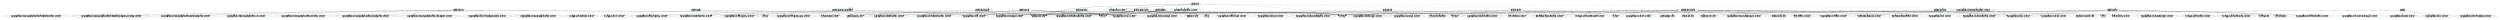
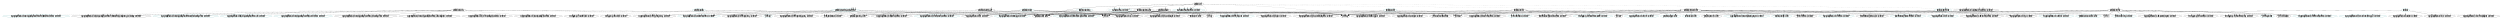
  digraph {
    fontname="DejaVu Serif"
    node [color=black fontname="DejaVu Serif"]
    edge [arrowhead=vee fontname="DejaVu Serif" style=solid]
    petclinic [color=teal]
    "java.lang"
    "org.springframework.boot (not found)"
    "org.springframework.boot.autoconfigure (not found)"
    "org.springframework.boot.web.servlet.support (not found)" [color=teal]
    "org.springframework.context (not found)"
    "petclinic.config" [color=teal]
-   "io.swagger.v3.oas.models (not found)" [label="io.swagger.v3.oas.util (not found)"]
+   "io.swagger.v3.oas.models (not found)"
    "io.swagger.v3.oas.models.info (not found)"
    "java.util"
    "org.springframework.context.annotation (not found)" [color=teal]
    "petclinic.mapper"
    "java.time"
    "org.springframework.beans.factory.annotation (not found)" [color=teal]
    "petclinic.model (main)"
    "petclinic.rest.dto (main)"
    "org.springframework.stereotype (not found)" [color=teal]
    "petclinic.model" [color=teal]
    "com.fasterxml.jackson.annotation (not found)"
    "javax.persistence (not found)"
    "javax.xml.bind.annotation"
    "org.springframework.beans.support (not found)"
    "org.springframework.core.style (not found)"
    "petclinic.repository" [color=teal]
    "org.springframework.dao (not found)"
    "petclinic.repository.jdbc"
    "java.sql"
    "javax.sql" [color=teal]
    "javax.transaction (not found)" [color=teal]
    "org.springframework.data.jdbc.core (not found)" [color=teal]
    "org.springframework.jdbc.core (not found)"
    "org.springframework.jdbc.core.namedparam (not found)"
    "org.springframework.jdbc.core.simple (not found)"
    "org.springframework.orm (not found)"
    "petclinic.repository (main)"
    "petclinic.util (main)"
    "petclinic.repository.jpa"
    "petclinic.repository.springdatajpa" [color=teal]
    "org.springframework.data.jpa.repository (not found)"
    "org.springframework.data.repository (not found)"
    "org.springframework.data.repository.query (not found)"
    "petclinic.rest.advice" [color=teal]
    "com.fasterxml.jackson.core (not found)"
    "com.fasterxml.jackson.databind (not found)" [color=teal]
    "org.springframework.http (not found)"
    "petclinic.rest.controller (main)" [color=teal]
    "org.springframework.util (not found)" [color=teal]
    "org.springframework.validation (not found)" [color=teal]
    "org.springframework.web.bind (not found)" [color=teal]
    "org.springframework.web.bind.annotation (not found)"
    "org.springframework.web.context.request (not found)"
    "petclinic.rest.api"
    "io.swagger.v3.oas.annotations (not found)"
    "io.swagger.v3.oas.annotations.tags (not found)"
    "java.io"
    "java.lang.invoke" [color=teal]
    "java.util.function"
    "javax.servlet.http (not found)" [color=teal]
    "javax.validation (not found)"
    "org.springframework.validation.annotation (not found)" [color=teal]
    "petclinic.rest.controller"
    "java.net"
    "petclinic.mapper (main)" [color=teal]
    "petclinic.rest.api (main)" [color=teal]
    n65 [color=teal label="main.service (main)"]
    "org.springframework.security.access.prepost (not found)" [color=teal]
    "org.springframework.web.util (not found)" [color=teal]
    "petclinic.rest.dto"
    "io.swagger.v3.oas.annotations.media (not found)" [color=teal]
    "org.springframework.format.annotation (not found)"
    "petclinic.security"
    "org.springframework.boot.autoconfigure.condition (not found)"
    "org.springframework.security.config.annotation (not found)"
    "org.springframework.security.config.annotation.authentication.builders (not found)" [color=teal]
    "org.springframework.security.config.annotation.authentication.configurers.provisioning (not found)"
    "org.springframework.security.config.annotation.method.configuration (not found)" [color=teal]
    "org.springframework.security.config.annotation.web (not found)" [color=teal]
    "org.springframework.security.config.annotation.web.builders (not found)" [color=teal]
    "org.springframework.security.config.annotation.web.configuration (not found)"
    "org.springframework.security.config.annotation.web.configurers (not found)"
    "petclinic.service" [color=teal]
    "org.springframework.cache.annotation (not found)"
    "org.springframework.transaction.annotation (not found)" [color=teal]
    "petclinic.util"
    "org.aspectj.lang (not found)" [color=teal]
    "org.aspectj.lang.annotation (not found)" [color=teal]
    "org.springframework.jmx.export.annotation (not found)"
    petclinic -> "java.lang" [arrowhead=odot]
    petclinic -> "org.springframework.boot (not found)" [arrowhead=normal]
    petclinic -> "org.springframework.boot.autoconfigure (not found)" [arrowhead=odot style=dotted]
    petclinic -> "org.springframework.boot.web.servlet.support (not found)" [style=dotted]
    petclinic -> "org.springframework.context (not found)" [arrowhead=normal style=dotted]
    "petclinic.config" -> "java.lang" [arrowhead=odot style=dotted]
    "petclinic.config" -> "io.swagger.v3.oas.models (not found)" [style=dotted]
    "petclinic.config" -> "io.swagger.v3.oas.models.info (not found)" [style=dotted]
    "petclinic.config" -> "java.util"
    "petclinic.config" -> "org.springframework.context.annotation (not found)" [arrowhead=odot style=dotted]
    "petclinic.mapper" -> "java.lang" [arrowhead=odot]
    "petclinic.mapper" -> "java.util" [arrowhead=normal]
    "petclinic.mapper" -> "java.time" [arrowhead=odot style=dashed]
    "petclinic.mapper" -> "org.springframework.beans.factory.annotation (not found)" [arrowhead=normal style=dotted]
    "petclinic.mapper" -> "petclinic.model (main)" [arrowhead=normal style=dotted]
    "petclinic.mapper" -> "petclinic.rest.dto (main)" [style=dashed]
    "petclinic.mapper" -> "org.springframework.stereotype (not found)"
    "petclinic.model" -> "java.lang" [arrowhead=normal style=dashed]
    "petclinic.model" -> "java.util" [arrowhead=odot style=dashed]
    "petclinic.model" -> "java.time" [style=dotted]
    "petclinic.model" -> "com.fasterxml.jackson.annotation (not found)" [style=dashed]
    "petclinic.model" -> "javax.persistence (not found)" [arrowhead=odot style=dotted]
    "petclinic.model" -> "javax.xml.bind.annotation" [arrowhead=odot style=dashed]
    "petclinic.model" -> "org.springframework.beans.support (not found)" [arrowhead=normal style=dashed]
    "petclinic.model" -> "org.springframework.core.style (not found)" [arrowhead=odot]
    "petclinic.repository" -> "java.lang" [arrowhead=odot style=dotted]
    "petclinic.repository" -> "java.util" [arrowhead=normal style=dotted]
    "petclinic.repository" -> "petclinic.model (main)" [arrowhead=normal]
    "petclinic.repository" -> "org.springframework.dao (not found)"
    "petclinic.repository.jdbc" -> "java.lang"
    "petclinic.repository.jdbc" -> "java.util" [arrowhead=odot style=dotted]
    "petclinic.repository.jdbc" -> "org.springframework.context.annotation (not found)" [style=dashed]
    "petclinic.repository.jdbc" -> "java.time" [style=dotted]
    "petclinic.repository.jdbc" -> "org.springframework.beans.factory.annotation (not found)" [arrowhead=odot]
    "petclinic.repository.jdbc" -> "petclinic.model (main)" [arrowhead=normal style=dashed]
    "petclinic.repository.jdbc" -> "org.springframework.stereotype (not found)" [arrowhead=normal]
    "petclinic.repository.jdbc" -> "org.springframework.dao (not found)" [arrowhead=odot]
    "petclinic.repository.jdbc" -> "java.sql" [arrowhead=odot]
    "petclinic.repository.jdbc" -> "javax.sql" [arrowhead=odot style=dotted]
    "petclinic.repository.jdbc" -> "javax.transaction (not found)" [arrowhead=odot style=dashed]
    "petclinic.repository.jdbc" -> "org.springframework.data.jdbc.core (not found)" [style=dotted]
    "petclinic.repository.jdbc" -> "org.springframework.jdbc.core (not found)" [style=dashed]
    "petclinic.repository.jdbc" -> "org.springframework.jdbc.core.namedparam (not found)" [arrowhead=normal style=dotted]
    "petclinic.repository.jdbc" -> "org.springframework.jdbc.core.simple (not found)" [arrowhead=normal]
    "petclinic.repository.jdbc" -> "org.springframework.orm (not found)" [style=dashed]
    "petclinic.repository.jdbc" -> "petclinic.repository (main)" [arrowhead=odot]
    "petclinic.repository.jdbc" -> "petclinic.util (main)" [arrowhead=normal style=dashed]
    "petclinic.repository.jpa" -> "java.lang" [arrowhead=normal style=dotted]
    "petclinic.repository.jpa" -> "java.util" [arrowhead=normal style=dashed]
    "petclinic.repository.jpa" -> "org.springframework.context.annotation (not found)" [style=dashed]
    "petclinic.repository.jpa" -> "petclinic.model (main)" [style=dotted]
    "petclinic.repository.jpa" -> "org.springframework.stereotype (not found)" [arrowhead=normal]
    "petclinic.repository.jpa" -> "javax.persistence (not found)" [arrowhead=normal style=dotted]
    "petclinic.repository.jpa" -> "org.springframework.dao (not found)" [arrowhead=odot]
    "petclinic.repository.jpa" -> "petclinic.repository (main)" [arrowhead=normal style=dotted]
    "petclinic.repository.springdatajpa" -> "java.lang" [arrowhead=odot style=dotted]
    "petclinic.repository.springdatajpa" -> "java.util" [style=dotted]
    "petclinic.repository.springdatajpa" -> "org.springframework.context.annotation (not found)" [style=dashed]
    "petclinic.repository.springdatajpa" -> "petclinic.model (main)" [style=dotted]
    "petclinic.repository.springdatajpa" -> "javax.persistence (not found)" [arrowhead=odot style=dotted]
    "petclinic.repository.springdatajpa" -> "org.springframework.dao (not found)" [arrowhead=normal]
    "petclinic.repository.springdatajpa" -> "petclinic.repository (main)"
    "petclinic.repository.springdatajpa" -> "org.springframework.data.jpa.repository (not found)" [arrowhead=normal]
    "petclinic.repository.springdatajpa" -> "org.springframework.data.repository (not found)"
    "petclinic.repository.springdatajpa" -> "org.springframework.data.repository.query (not found)" [arrowhead=odot]
    "petclinic.rest.advice" -> "java.lang"
    "petclinic.rest.advice" -> "com.fasterxml.jackson.core (not found)" [arrowhead=odot style=dashed]
    "petclinic.rest.advice" -> "com.fasterxml.jackson.databind (not found)" [style=dashed]
    "petclinic.rest.advice" -> "org.springframework.http (not found)" [arrowhead=normal style=dotted]
    "petclinic.rest.advice" -> "petclinic.rest.controller (main)" [style=dashed]
    "petclinic.rest.advice" -> "org.springframework.util (not found)" [style=dashed]
    "petclinic.rest.advice" -> "org.springframework.validation (not found)" [style=dashed]
    "petclinic.rest.advice" -> "org.springframework.web.bind (not found)" [style=dotted]
    "petclinic.rest.advice" -> "org.springframework.web.bind.annotation (not found)" [arrowhead=normal style=dotted]
    "petclinic.rest.advice" -> "org.springframework.web.context.request (not found)" [arrowhead=odot style=dotted]
    "petclinic.rest.api" -> "java.lang" [style=dashed]
    "petclinic.rest.api" -> "java.util" [style=dashed]
    "petclinic.rest.api" -> "petclinic.rest.dto (main)" [arrowhead=odot]
    "petclinic.rest.api" -> "org.springframework.http (not found)" [arrowhead=odot]
    "petclinic.rest.api" -> "org.springframework.web.bind.annotation (not found)" [style=dotted]
    "petclinic.rest.api" -> "org.springframework.web.context.request (not found)"
    "petclinic.rest.api" -> "io.swagger.v3.oas.annotations (not found)" [arrowhead=odot style=dotted]
    "petclinic.rest.api" -> "io.swagger.v3.oas.annotations.tags (not found)" [arrowhead=odot style=dashed]
    "petclinic.rest.api" -> "java.io" [arrowhead=odot]
    "petclinic.rest.api" -> "java.lang.invoke" [arrowhead=normal]
    "petclinic.rest.api" -> "java.util.function" [arrowhead=normal style=dashed]
    "petclinic.rest.api" -> "javax.servlet.http (not found)"
    "petclinic.rest.api" -> "javax.validation (not found)" [arrowhead=odot style=dashed]
    "petclinic.rest.api" -> "org.springframework.validation.annotation (not found)"
    "petclinic.rest.controller" -> "java.lang"
    "petclinic.rest.controller" -> "java.util" [arrowhead=odot style=dashed]
    "petclinic.rest.controller" -> "java.time" [style=dotted]
    "petclinic.rest.controller" -> "org.springframework.beans.factory.annotation (not found)" [arrowhead=odot style=dashed]
    "petclinic.rest.controller" -> "petclinic.model (main)" [arrowhead=normal style=dashed]
    "petclinic.rest.controller" -> "petclinic.rest.dto (main)" [arrowhead=normal style=dotted]
    "petclinic.rest.controller" -> "com.fasterxml.jackson.annotation (not found)" [style=dashed]
    "petclinic.rest.controller" -> "javax.transaction (not found)" [arrowhead=normal style=dotted]
    "petclinic.rest.controller" -> "com.fasterxml.jackson.core (not found)" [arrowhead=normal style=dotted]
    "petclinic.rest.controller" -> "com.fasterxml.jackson.databind (not found)" [arrowhead=odot]
    "petclinic.rest.controller" -> "org.springframework.http (not found)"
    "petclinic.rest.controller" -> "org.springframework.util (not found)" [arrowhead=normal style=dashed]
    "petclinic.rest.controller" -> "org.springframework.validation (not found)" [style=dashed]
    "petclinic.rest.controller" -> "org.springframework.web.bind.annotation (not found)" [style=dotted]
    "petclinic.rest.controller" -> "java.io" [style=dashed]
    "petclinic.rest.controller" -> "javax.servlet.http (not found)" [arrowhead=odot style=dashed]
    "petclinic.rest.controller" -> "java.net"
    "petclinic.rest.controller" -> "petclinic.mapper (main)" [arrowhead=normal style=dotted]
    "petclinic.rest.controller" -> "petclinic.rest.api (main)" [arrowhead=odot]
    "petclinic.rest.controller" -> n65 [arrowhead=odot]
    "petclinic.rest.controller" -> "org.springframework.security.access.prepost (not found)" [arrowhead=normal style=dashed]
    "petclinic.rest.controller" -> "org.springframework.web.util (not found)"
    "petclinic.rest.dto" -> "java.lang" [arrowhead=normal style=dashed]
    "petclinic.rest.dto" -> "java.util" [arrowhead=odot]
    "petclinic.rest.dto" -> "java.time" [arrowhead=odot]
    "petclinic.rest.dto" -> "com.fasterxml.jackson.annotation (not found)" [arrowhead=normal style=dotted]
    "petclinic.rest.dto" -> "javax.validation (not found)"
    "petclinic.rest.dto" -> "java.net" [arrowhead=odot style=dashed]
    "petclinic.rest.dto" -> "io.swagger.v3.oas.annotations.media (not found)" [arrowhead=odot]
    "petclinic.rest.dto" -> "org.springframework.format.annotation (not found)" [arrowhead=odot style=dashed]
    "petclinic.security" -> "java.lang" [arrowhead=odot style=dashed]
    "petclinic.security" -> "org.springframework.context.annotation (not found)" [arrowhead=normal style=dotted]
    "petclinic.security" -> "org.springframework.beans.factory.annotation (not found)" [arrowhead=normal style=dotted]
    "petclinic.security" -> "org.springframework.stereotype (not found)" [arrowhead=normal style=dotted]
    "petclinic.security" -> "javax.sql" [arrowhead=odot style=dashed]
    "petclinic.security" -> "org.springframework.boot.autoconfigure.condition (not found)" [style=dotted]
    "petclinic.security" -> "org.springframework.security.config.annotation (not found)" [style=dashed]
    "petclinic.security" -> "org.springframework.security.config.annotation.authentication.builders (not found)" [style=dotted]
    "petclinic.security" -> "org.springframework.security.config.annotation.authentication.configurers.provisioning (not found)"
    "petclinic.security" -> "org.springframework.security.config.annotation.method.configuration (not found)" [arrowhead=normal]
    "petclinic.security" -> "org.springframework.security.config.annotation.web (not found)" [arrowhead=odot style=dashed]
    "petclinic.security" -> "org.springframework.security.config.annotation.web.builders (not found)" [arrowhead=odot style=dashed]
    "petclinic.security" -> "org.springframework.security.config.annotation.web.configuration (not found)"
    "petclinic.security" -> "org.springframework.security.config.annotation.web.configurers (not found)" [arrowhead=odot style=dotted]
    "petclinic.service" -> "java.lang" [arrowhead=odot]
    "petclinic.service" -> "java.util" [arrowhead=normal]
    "petclinic.service" -> "org.springframework.beans.factory.annotation (not found)" [style=dotted]
    "petclinic.service" -> "petclinic.model (main)" [arrowhead=normal]
    "petclinic.service" -> "org.springframework.stereotype (not found)" [arrowhead=odot style=dashed]
    "petclinic.service" -> "org.springframework.dao (not found)" [style=dotted]
    "petclinic.service" -> "org.springframework.orm (not found)" [arrowhead=normal]
    "petclinic.service" -> "petclinic.repository (main)" [arrowhead=odot style=dashed]
    "petclinic.service" -> "org.springframework.cache.annotation (not found)"
    "petclinic.service" -> "org.springframework.transaction.annotation (not found)" [style=dashed]
    "petclinic.util" -> "java.lang" [arrowhead=odot style=dashed]
    "petclinic.util" -> "java.util" [arrowhead=normal style=dotted]
    "petclinic.util" -> "petclinic.model (main)" [arrowhead=odot]
    "petclinic.util" -> "org.springframework.orm (not found)" [arrowhead=normal style=dashed]
    "petclinic.util" -> "petclinic.rest.controller" [style=dotted]
    "petclinic.util" -> "org.aspectj.lang (not found)" [arrowhead=normal]
    "petclinic.util" -> "org.aspectj.lang.annotation (not found)"
    "petclinic.util" -> "org.springframework.jmx.export.annotation (not found)" [arrowhead=odot style=dotted]
  }
